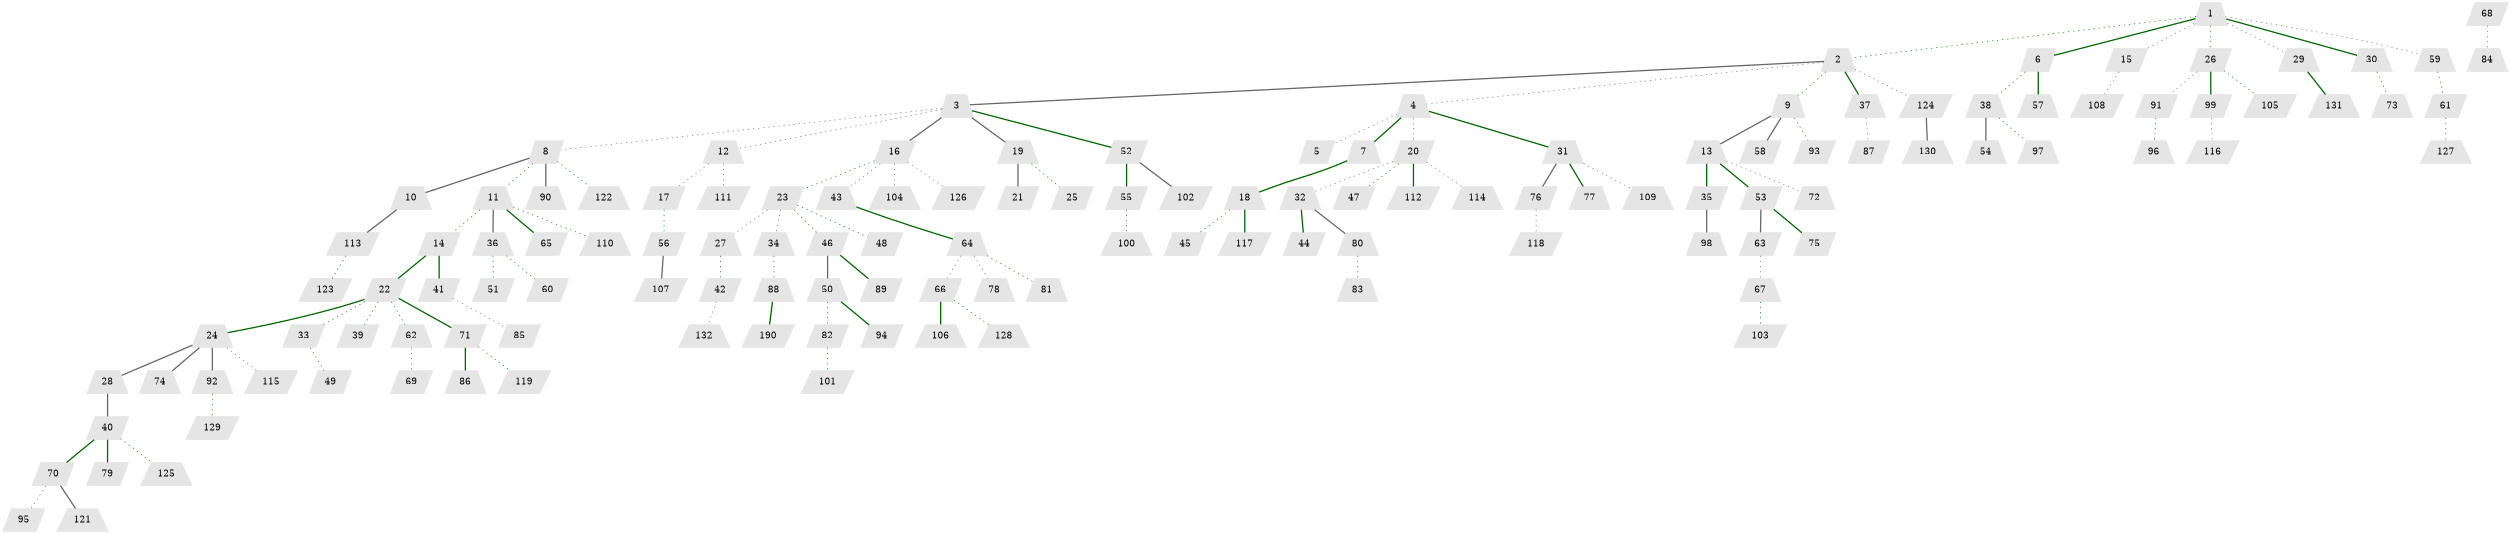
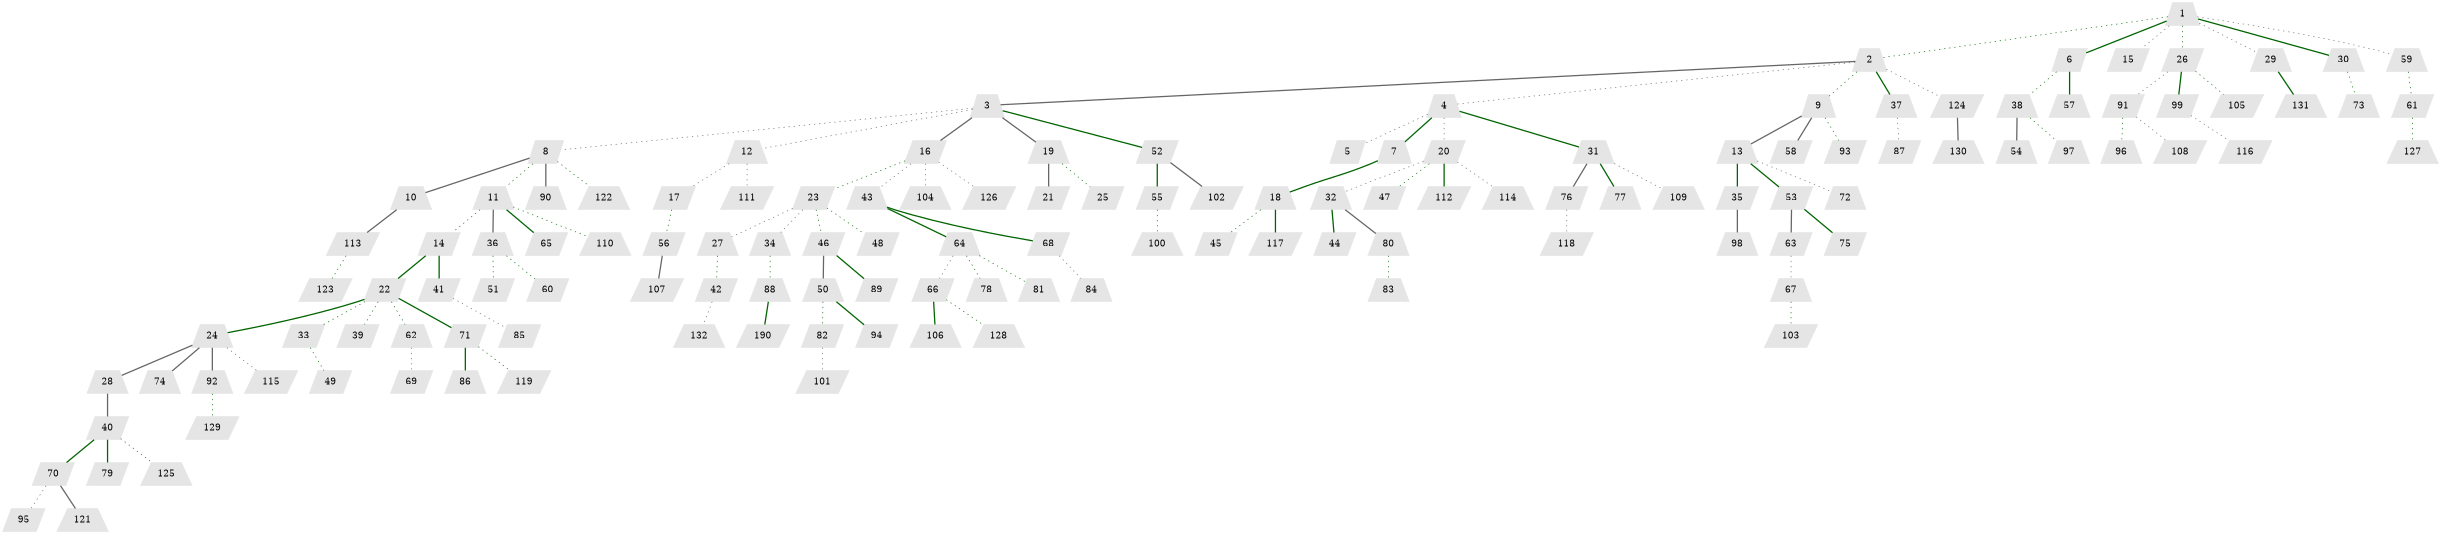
  graph {
    node [color=gray90 shape=parallelogram style=filled]
    edge [color=darkgreen style=dotted]
    1 [shape=trapezium]
    2 [shape=trapezium]
    6
    15
    26
    29 [shape=trapezium]
    30 [shape=trapezium]
    59 [shape=trapezium]
    3 [shape=trapezium]
    4 [shape=trapezium]
    9 [shape=trapezium]
    37 [shape=trapezium]
    124
    38 [shape=trapezium]
    57 [shape=trapezium]
    91
    99
    105
    131 [shape=trapezium]
    73 [shape=trapezium]
    61
    8
    12 [shape=trapezium]
    16
    19 [shape=trapezium]
    52
    5
    7 [shape=trapezium]
    20
    31 [shape=trapezium]
    13 [shape=trapezium]
    58
    93
    87
    130 [shape=trapezium]
    10 [shape=trapezium]
    11 [shape=trapezium]
    90 [shape=trapezium]
    122 [shape=trapezium]
    17
    111
    23
    43 [shape=trapezium]
    104 [shape=trapezium]
    126
    21
    25
    55
    102
    18 [shape=trapezium]
    32 [shape=trapezium]
    47
    112
    114 [shape=trapezium]
    76
    77 [shape=trapezium]
    109 [shape=trapezium]
    54 [shape=trapezium]
    97 [shape=trapezium]
    45
    117
    113
    14
    36 [shape=trapezium]
    65
    110 [shape=trapezium]
    35
    53
    72 [shape=trapezium]
    123
    22
    41
    51
    60
    56
    98 [shape=trapezium]
    63
    75
    24 [shape=trapezium]
    33
    39
    62 [shape=trapezium]
    71
    85
    27 [shape=trapezium]
    34 [shape=trapezium]
    46
    48
    64 [shape=trapezium]
    68
    107
    44
    80 [shape=trapezium]
    28 [shape=trapezium]
    74 [shape=trapezium]
    92 [shape=trapezium]
    115
    49
    69
    86 [shape=trapezium]
    119
    42
    88 [shape=trapezium]
    50 [shape=trapezium]
    89
    40
    129
    96 [shape=trapezium]
    108
    116
    132 [shape=trapezium]
    70
    79
    125 [shape=trapezium]
    118
    83 [shape=trapezium]
    n117 [label=190]
    95
    121 [shape=trapezium]
    66
    78 [shape=trapezium]
    81 [shape=trapezium]
    84 [shape=trapezium]
    82
    94
    101
    100 [shape=trapezium]
    67 [shape=trapezium]
    127 [shape=trapezium]
    103
    106 [shape=trapezium]
    128 [shape=trapezium]
    1 -- 2
    1 -- 6 [style=bold]
    1 -- 15 [color=gray40]
    1 -- 26
    1 -- 29 [color=gray40]
    1 -- 30 [style=bold]
    1 -- 59 [color=gray40]
    2 -- 3 [color=gray40 style=bold]
    2 -- 4 [color=gray40]
    2 -- 9
    2 -- 37 [style=bold]
    2 -- 124 [color=gray40]
    6 -- 38
    6 -- 57 [style=bold]
    26 -- 91 [color=gray40]
    26 -- 99 [style=bold]
    26 -- 105
    29 -- 131 [style=bold]
    30 -- 73
    59 -- 61
    3 -- 8 [color=gray40]
    3 -- 12 [color=gray40]
    3 -- 16 [color=gray40 style=bold]
    3 -- 19 [color=gray40 style=bold]
    3 -- 52 [style=bold]
    4 -- 5 [color=gray40]
    4 -- 7 [style=bold]
    4 -- 20 [color=gray40]
    4 -- 31 [style=bold]
    9 -- 13 [color=gray40 style=bold]
    9 -- 58 [color=gray40 style=bold]
    9 -- 93
    37 -- 87 [color=gray40]
    124 -- 130 [color=gray40 style=bold]
    38 -- 54 [color=gray40 style=bold]
    38 -- 97
    91 -- 96
-   15 -- 108 [color=gray40]
+   91 -- 108 [color=gray40]
    99 -- 116 [color=gray40]
    61 -- 127
    8 -- 10 [color=gray40 style=bold]
    8 -- 11
    8 -- 90 [color=gray40 style=bold]
    8 -- 122
    12 -- 17 [color=gray40]
    12 -- 111 [color=gray40]
    16 -- 23
    16 -- 43 [color=gray40]
    16 -- 104 [color=gray40]
    16 -- 126 [color=gray40]
    19 -- 21 [color=gray40 style=bold]
    19 -- 25
    52 -- 55 [style=bold]
    52 -- 102 [color=gray40 style=bold]
    7 -- 18 [style=bold]
    20 -- 32 [color=gray40]
    20 -- 47
    20 -- 112 [style=bold]
    20 -- 114 [color=gray40]
    31 -- 76 [color=gray40 style=bold]
    31 -- 77 [style=bold]
    31 -- 109 [color=gray40]
    13 -- 35 [style=bold]
    13 -- 53 [style=bold]
    13 -- 72 [color=gray40]
    10 -- 113 [color=gray40 style=bold]
    11 -- 14
    11 -- 36 [color=gray40 style=bold]
    11 -- 65 [style=bold]
    11 -- 110
    17 -- 56
    23 -- 27 [color=gray40]
    23 -- 34 [color=gray40]
    23 -- 46
    23 -- 48
    43 -- 64 [style=bold]
+   43 -- 68 [style=bold]
    55 -- 100
    18 -- 45
    18 -- 117 [style=bold]
    32 -- 44 [style=bold]
    32 -- 80 [color=gray40 style=bold]
    76 -- 118 [color=gray40]
    113 -- 123
    14 -- 22 [style=bold]
    14 -- 41 [style=bold]
    36 -- 51
    36 -- 60
    35 -- 98 [color=gray40 style=bold]
    53 -- 63 [color=gray40 style=bold]
    53 -- 75 [style=bold]
    22 -- 24 [style=bold]
    22 -- 33
    22 -- 39
    22 -- 62
    22 -- 71 [style=bold]
    41 -- 85 [color=gray40]
    56 -- 107 [color=gray40 style=bold]
    63 -- 67 [color=gray40]
    24 -- 28 [color=gray40 style=bold]
    24 -- 74 [color=gray40 style=bold]
    24 -- 92 [color=gray40 style=bold]
    24 -- 115 [color=gray40]
    33 -- 49
    62 -- 69 [color=gray40]
    71 -- 86 [style=bold]
    71 -- 119
    27 -- 42
    34 -- 88
    46 -- 50 [color=gray40 style=bold]
    46 -- 89 [style=bold]
    64 -- 66 [color=gray40]
-   64 -- 78 [color=gray40]
+   64 -- 78
    64 -- 81
    68 -- 84 [color=gray40]
    80 -- 83
    28 -- 40 [color=gray40 style=bold]
    92 -- 129
    42 -- 132 [color=gray40]
    88 -- n117 [style=bold]
    50 -- 82
    50 -- 94 [style=bold]
    40 -- 70 [style=bold]
    40 -- 79 [style=bold]
    40 -- 125
    70 -- 95 [color=gray40]
    70 -- 121 [color=gray40 style=bold]
    66 -- 106 [style=bold]
    66 -- 128
-   82 -- 101
+   82 -- 101 [color=gray40]
    67 -- 103
  }
